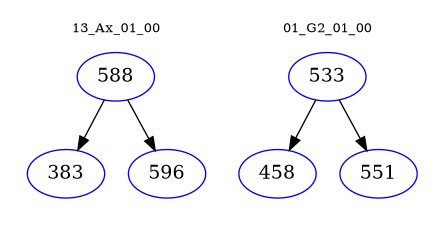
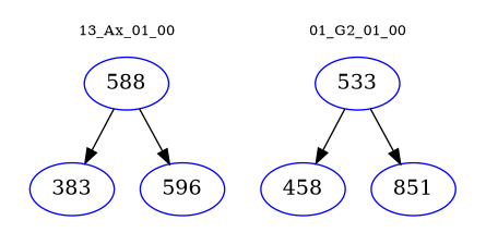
  digraph {
    node [color=blue]
    edge [color=black]
    n1 [label=588]
    n2 [label=383]
    n3 [label=596]
    n4 [label=533]
    n5 [label=458]
-   n6 [label=551]
+   n6 [label=851]
    subgraph cluster_1 {
      color=white
      fontsize=10
      label="13_Ax_01_00"
      n1
      n2
      n3
    }
    subgraph cluster_2 {
      color=white
      fontsize=10
      label="01_G2_01_00"
      n4
      n5
      n6
    }
    n1 -> n2
    n1 -> n3
    n4 -> n5
    n4 -> n6
  }
